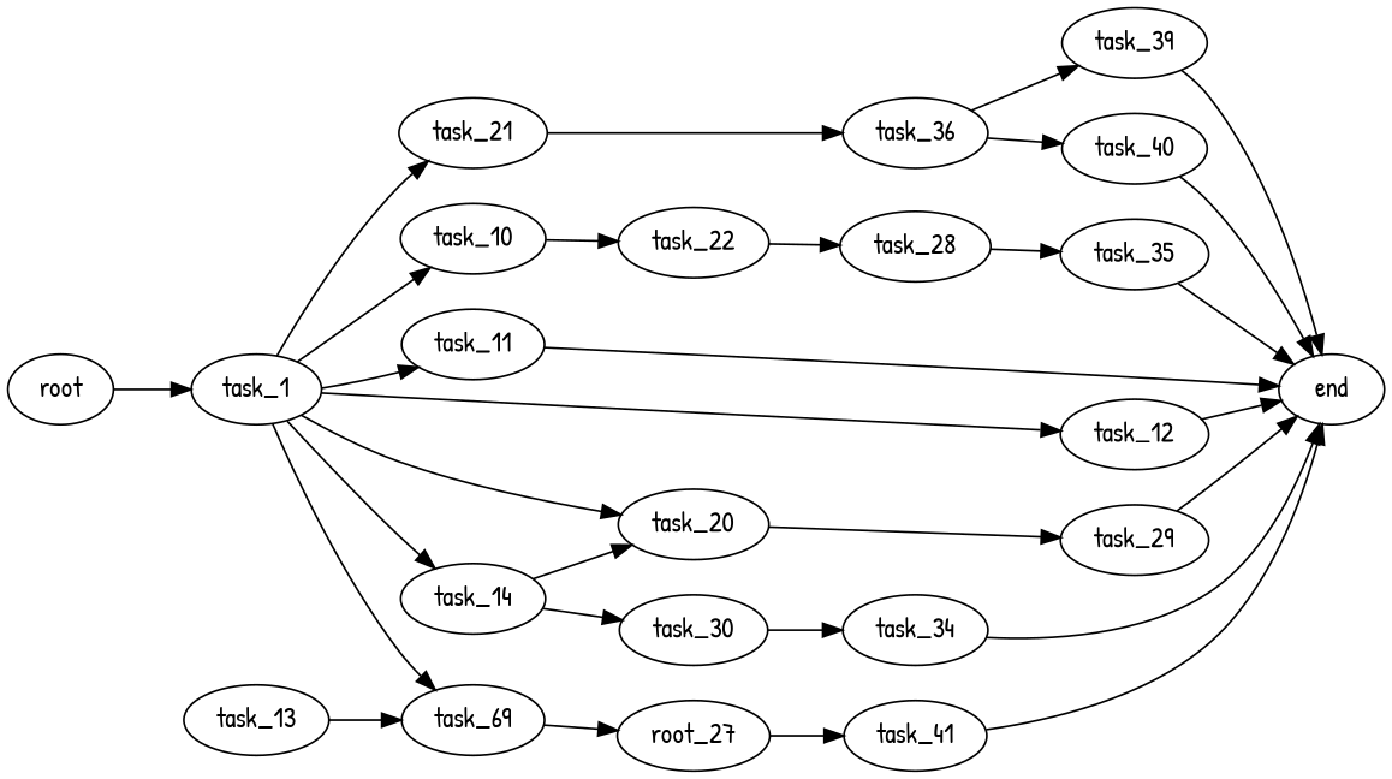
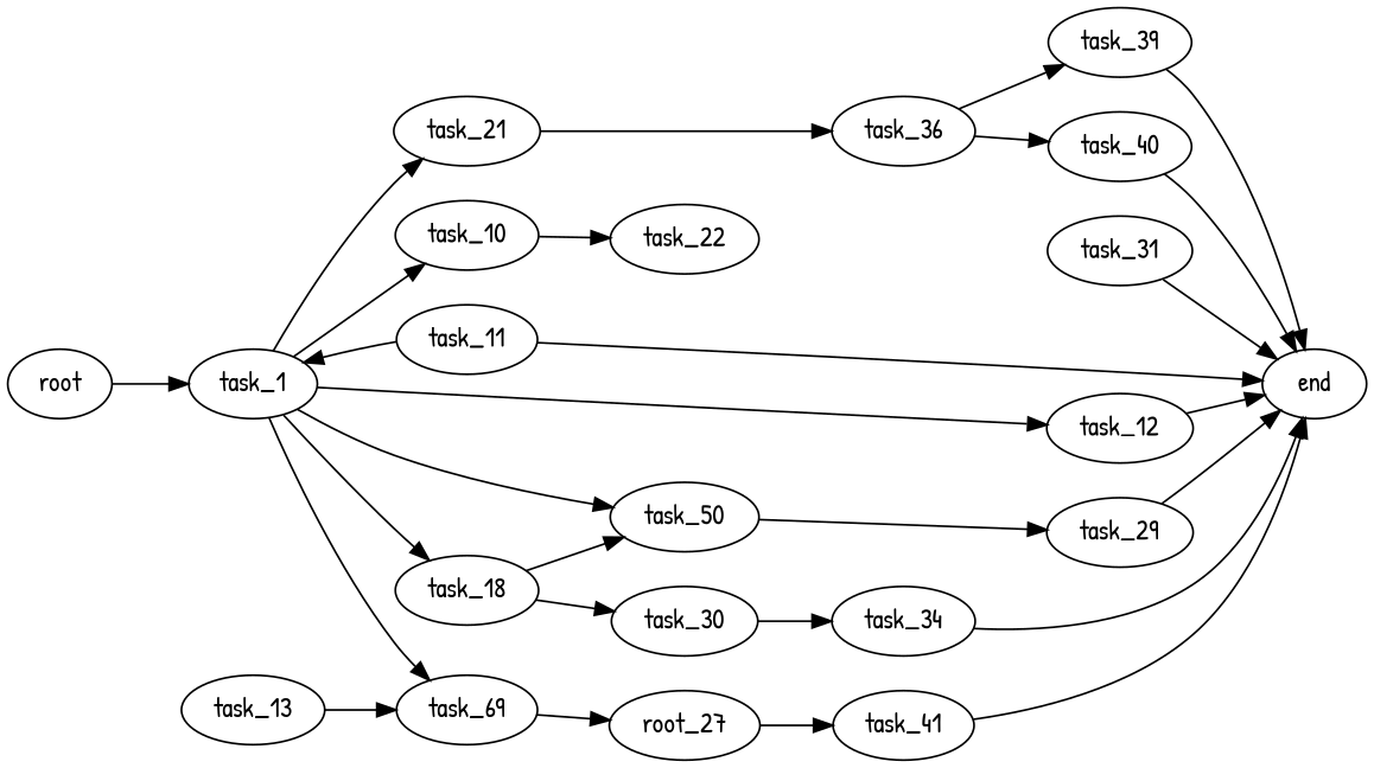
  digraph {
    fontname="Patrick Hand"
    rankdir=LR
    node [fontname="Patrick Hand"]
    edge [fontname="Patrick Hand"]
    root
    task_1
    task_10
    task_11
    task_12
-   task_14
+   task_14 [label=task_18]
    n7 [label=task_69]
-   task_20
+   task_20 [label=task_50]
    task_21
    task_22
    end
    task_13
    task_30
    n14 [label=root_27]
    task_29
    task_36
-   task_28
    task_34
    task_41
    task_39
    task_40
-   task_35
+   task_35 [label=task_31]
    root -> task_1
    task_1 -> task_10
-   task_1 -> task_11
+   task_11 -> task_1
    task_1 -> task_12
    task_1 -> task_14
    task_1 -> n7
    task_1 -> task_20
    task_1 -> task_21
    task_10 -> task_22
    task_11 -> end
    task_12 -> end
    task_14 -> task_20
    task_14 -> task_30
    n7 -> n14
    task_20 -> task_29
    task_21 -> task_36
-   task_22 -> task_28
    task_13 -> n7
    task_30 -> task_34
    n14 -> task_41
    task_29 -> end
    task_36 -> task_39
    task_36 -> task_40
-   task_28 -> task_35
    task_34 -> end
    task_41 -> end
    task_39 -> end
    task_40 -> end
    task_35 -> end
  }
